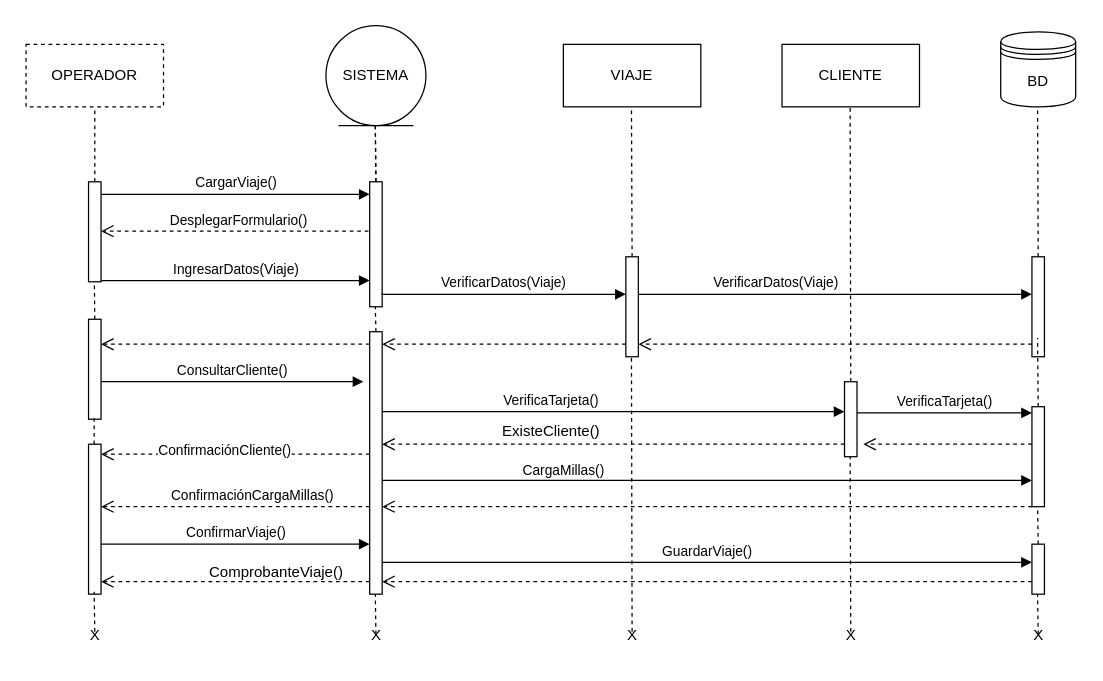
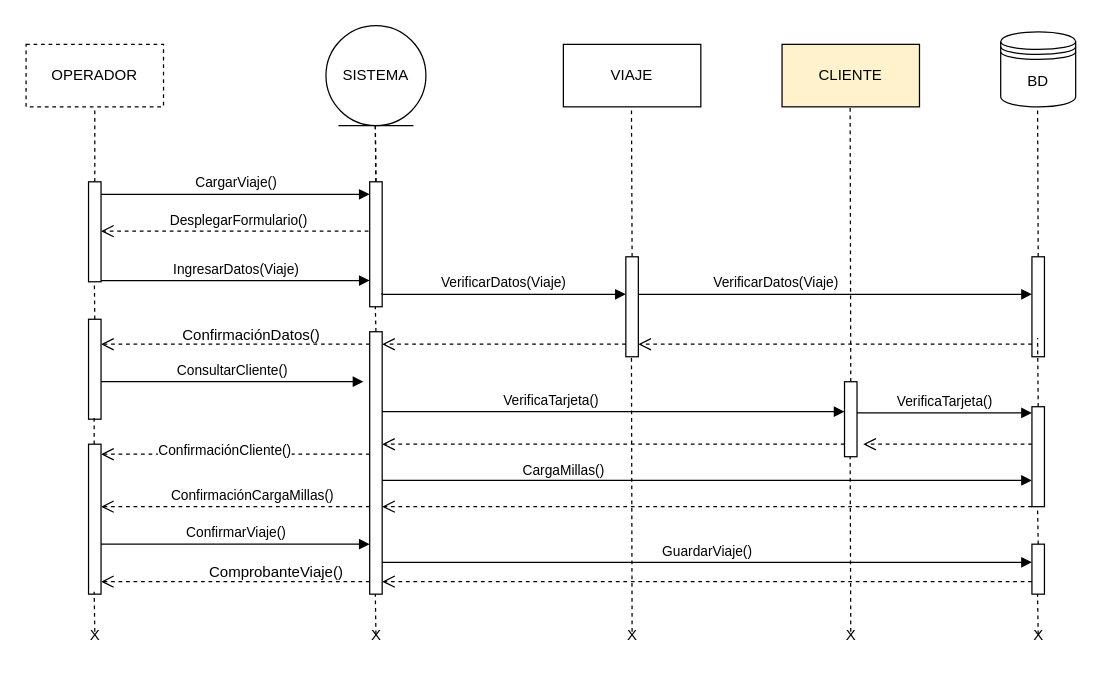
  <mxCell id="0" />
  <mxCell id="1" parent="0" />
  <mxCell id="2" value="VIAJE" style="html=1;whiteSpace=wrap;" vertex="1" parent="1"><mxGeometry x="450" y="35" width="110" height="50" as="geometry" /></mxCell>
  <mxCell id="3" value="OPERADOR" style="html=1;whiteSpace=wrap;dashed=1;" vertex="1" parent="1"><mxGeometry x="20" y="35" width="110" height="50" as="geometry" /></mxCell>
  <mxCell id="4" value="SISTEMA" style="ellipse;shape=umlEntity;whiteSpace=wrap;html=1;" vertex="1" parent="1"><mxGeometry x="260" y="20" width="80" height="80" as="geometry" /></mxCell>
  <mxCell id="5" value="" style="endArrow=none;dashed=1;html=1;rounded=0;entryX=0.5;entryY=1;entryDx=0;entryDy=0;" edge="1" parent="1" target="3"><mxGeometry width="50" height="50" relative="1" as="geometry"><mxPoint x="75" y="145" as="sourcePoint" /><mxPoint x="400" y="205" as="targetPoint" /></mxGeometry></mxCell>
  <mxCell id="6" value="" style="html=1;points=[];perimeter=orthogonalPerimeter;outlineConnect=0;targetShapes=umlLifeline;portConstraint=eastwest;newEdgeStyle={&quot;edgeStyle&quot;:&quot;elbowEdgeStyle&quot;,&quot;elbow&quot;:&quot;vertical&quot;,&quot;curved&quot;:0,&quot;rounded&quot;:0};" vertex="1" parent="1"><mxGeometry x="70" y="145" width="10" height="80" as="geometry" /></mxCell>
  <mxCell id="7" value="CargarViaje()" style="html=1;verticalAlign=bottom;endArrow=block;elbow=vertical;rounded=0;" edge="1" target="10" parent="1"><mxGeometry relative="1" as="geometry"><mxPoint x="80" y="155" as="sourcePoint" /><mxPoint x="200" y="155" as="targetPoint" /></mxGeometry></mxCell>
  <mxCell id="8" value="DesplegarFormulario()" style="html=1;verticalAlign=bottom;endArrow=open;dashed=1;endSize=8;elbow=vertical;rounded=0;exitX=0.5;exitY=0.5;exitDx=0;exitDy=0;exitPerimeter=0;" edge="1" parent="1"><mxGeometry relative="1" as="geometry"><mxPoint x="80" y="184.5" as="targetPoint" /><mxPoint x="300" y="184.5" as="sourcePoint" /></mxGeometry></mxCell>
  <mxCell id="9" value="" style="endArrow=none;dashed=1;html=1;rounded=0;entryX=0.5;entryY=1;entryDx=0;entryDy=0;" edge="1" parent="1"><mxGeometry width="50" height="50" relative="1" as="geometry"><mxPoint x="300" y="145" as="sourcePoint" /><mxPoint x="299.5" y="100" as="targetPoint" /></mxGeometry></mxCell>
  <mxCell id="10" value="" style="html=1;points=[];perimeter=orthogonalPerimeter;outlineConnect=0;targetShapes=umlLifeline;portConstraint=eastwest;newEdgeStyle={&quot;edgeStyle&quot;:&quot;elbowEdgeStyle&quot;,&quot;elbow&quot;:&quot;vertical&quot;,&quot;curved&quot;:0,&quot;rounded&quot;:0};" vertex="1" parent="1"><mxGeometry x="295" y="145" width="10" height="100" as="geometry" /></mxCell>
  <mxCell id="11" value="IngresarDatos(Viaje)" style="html=1;verticalAlign=bottom;endArrow=block;edgeStyle=elbowEdgeStyle;elbow=vertical;curved=0;rounded=0;" edge="1" parent="1" target="10"><mxGeometry width="80" relative="1" as="geometry"><mxPoint x="80" y="224" as="sourcePoint" /><mxPoint x="160" y="224" as="targetPoint" /></mxGeometry></mxCell>
  <mxCell id="12" value="" style="endArrow=none;dashed=1;html=1;rounded=0;entryX=0.5;entryY=1;entryDx=0;entryDy=0;" edge="1" parent="1"><mxGeometry width="50" height="50" relative="1" as="geometry"><mxPoint x="300" y="145" as="sourcePoint" /><mxPoint x="299.5" y="100" as="targetPoint" /></mxGeometry></mxCell>
  <mxCell id="13" value="" style="endArrow=none;dashed=1;html=1;rounded=0;entryX=0.5;entryY=1;entryDx=0;entryDy=0;" edge="1" parent="1"><mxGeometry width="50" height="50" relative="1" as="geometry"><mxPoint x="505" y="205" as="sourcePoint" /><mxPoint x="504.5" y="85" as="targetPoint" /></mxGeometry></mxCell>
  <mxCell id="14" value="" style="html=1;points=[];perimeter=orthogonalPerimeter;outlineConnect=0;targetShapes=umlLifeline;portConstraint=eastwest;newEdgeStyle={&quot;edgeStyle&quot;:&quot;elbowEdgeStyle&quot;,&quot;elbow&quot;:&quot;vertical&quot;,&quot;curved&quot;:0,&quot;rounded&quot;:0};" vertex="1" parent="1"><mxGeometry x="500" y="205" width="10" height="80" as="geometry" /></mxCell>
  <mxCell id="15" value="VerificarDatos(Viaje)" style="html=1;verticalAlign=bottom;endArrow=block;edgeStyle=elbowEdgeStyle;elbow=vertical;curved=0;rounded=0;" edge="1" parent="1"><mxGeometry width="80" relative="1" as="geometry"><mxPoint x="305" y="234" as="sourcePoint" /><mxPoint x="500" y="235" as="targetPoint" /></mxGeometry></mxCell>
  <mxCell id="16" value="" style="endArrow=none;dashed=1;html=1;rounded=0;entryX=0.5;entryY=1;entryDx=0;entryDy=0;" edge="1" parent="1"><mxGeometry width="50" height="50" relative="1" as="geometry"><mxPoint x="300" y="265" as="sourcePoint" /><mxPoint x="299.5" y="245" as="targetPoint" /></mxGeometry></mxCell>
  <mxCell id="17" value="" style="html=1;points=[];perimeter=orthogonalPerimeter;outlineConnect=0;targetShapes=umlLifeline;portConstraint=eastwest;newEdgeStyle={&quot;edgeStyle&quot;:&quot;elbowEdgeStyle&quot;,&quot;elbow&quot;:&quot;vertical&quot;,&quot;curved&quot;:0,&quot;rounded&quot;:0};" vertex="1" parent="1"><mxGeometry x="295" y="265" width="10" height="210" as="geometry" /></mxCell>
  <mxCell id="18" value="" style="html=1;verticalAlign=bottom;endArrow=open;dashed=1;endSize=8;elbow=vertical;rounded=0;exitX=0.5;exitY=0.5;exitDx=0;exitDy=0;exitPerimeter=0;" edge="1" parent="1" target="17"><mxGeometry relative="1" as="geometry"><mxPoint x="310" y="275" as="targetPoint" /><mxPoint x="500" y="275" as="sourcePoint" /></mxGeometry></mxCell>
  <mxCell id="19" value="" style="html=1;verticalAlign=bottom;endArrow=open;dashed=1;endSize=8;elbow=vertical;rounded=0;exitX=0.5;exitY=0.5;exitDx=0;exitDy=0;exitPerimeter=0;" edge="1" parent="1" target="21"><mxGeometry relative="1" as="geometry"><mxPoint x="100" y="275" as="targetPoint" /><mxPoint x="295" y="275" as="sourcePoint" /></mxGeometry></mxCell>
  <mxCell id="20" value="" style="endArrow=none;dashed=1;html=1;rounded=0;entryX=0.5;entryY=1;entryDx=0;entryDy=0;" edge="1" parent="1"><mxGeometry width="50" height="50" relative="1" as="geometry"><mxPoint x="75" y="255" as="sourcePoint" /><mxPoint x="74.66" y="225" as="targetPoint" /></mxGeometry></mxCell>
  <mxCell id="21" value="" style="html=1;points=[];perimeter=orthogonalPerimeter;outlineConnect=0;targetShapes=umlLifeline;portConstraint=eastwest;newEdgeStyle={&quot;edgeStyle&quot;:&quot;elbowEdgeStyle&quot;,&quot;elbow&quot;:&quot;vertical&quot;,&quot;curved&quot;:0,&quot;rounded&quot;:0};" vertex="1" parent="1"><mxGeometry x="70" y="255" width="10" height="80" as="geometry" /></mxCell>
+ <mxCell id="22" value="ConfirmaciónDatos()" style="text;html=1;align=center;verticalAlign=middle;resizable=0;points=[];autosize=1;strokeColor=none;fillColor=none;" vertex="1" parent="1"><mxGeometry x="135" y="253" width="130" height="30" as="geometry" /></mxCell>
  <mxCell id="23" value="BD" style="shape=datastore;whiteSpace=wrap;html=1;" vertex="1" parent="1"><mxGeometry x="800" y="25" width="60" height="60" as="geometry" /></mxCell>
  <mxCell id="24" value="ConsultarCliente()" style="html=1;verticalAlign=bottom;endArrow=block;edgeStyle=elbowEdgeStyle;elbow=vertical;curved=0;rounded=0;" edge="1" parent="1"><mxGeometry width="80" relative="1" as="geometry"><mxPoint x="80" y="305" as="sourcePoint" /><mxPoint x="290" y="305" as="targetPoint" /></mxGeometry></mxCell>
  <mxCell id="25" value="" style="endArrow=none;dashed=1;html=1;rounded=0;entryX=0.5;entryY=1;entryDx=0;entryDy=0;" edge="1" parent="1"><mxGeometry width="50" height="50" relative="1" as="geometry"><mxPoint x="830" y="205" as="sourcePoint" /><mxPoint x="829.5" y="85" as="targetPoint" /></mxGeometry></mxCell>
  <mxCell id="26" value="" style="html=1;points=[];perimeter=orthogonalPerimeter;outlineConnect=0;targetShapes=umlLifeline;portConstraint=eastwest;newEdgeStyle={&quot;edgeStyle&quot;:&quot;elbowEdgeStyle&quot;,&quot;elbow&quot;:&quot;vertical&quot;,&quot;curved&quot;:0,&quot;rounded&quot;:0};" vertex="1" parent="1"><mxGeometry x="825" y="205" width="10" height="80" as="geometry" /></mxCell>
  <mxCell id="27" value="VerificarDatos(Viaje)" style="html=1;verticalAlign=bottom;endArrow=block;edgeStyle=elbowEdgeStyle;elbow=vertical;curved=0;rounded=0;" edge="1" parent="1" target="26"><mxGeometry x="-0.302" width="80" relative="1" as="geometry"><mxPoint x="510" y="235" as="sourcePoint" /><mxPoint x="705" y="236" as="targetPoint" /><mxPoint as="offset" /></mxGeometry></mxCell>
  <mxCell id="28" value="" style="html=1;verticalAlign=bottom;endArrow=open;dashed=1;endSize=8;elbow=vertical;rounded=0;" edge="1" parent="1" source="26"><mxGeometry relative="1" as="geometry"><mxPoint x="510" y="275" as="targetPoint" /><mxPoint x="730" y="275" as="sourcePoint" /></mxGeometry></mxCell>
- <mxCell id="29" value="CLIENTE" style="html=1;whiteSpace=wrap;" vertex="1" parent="1"><mxGeometry x="625" y="35" width="110" height="50" as="geometry" /></mxCell>
+ <mxCell id="29" value="CLIENTE" style="html=1;whiteSpace=wrap;fillColor=#fff2cc;" vertex="1" parent="1"><mxGeometry x="625" y="35" width="110" height="50" as="geometry" /></mxCell>
  <mxCell id="30" value="" style="endArrow=none;dashed=1;html=1;rounded=0;entryX=0.5;entryY=1;entryDx=0;entryDy=0;" edge="1" parent="1"><mxGeometry width="50" height="50" relative="1" as="geometry"><mxPoint x="680" y="305" as="sourcePoint" /><mxPoint x="679.5" y="85" as="targetPoint" /></mxGeometry></mxCell>
  <mxCell id="31" value="" style="html=1;points=[];perimeter=orthogonalPerimeter;outlineConnect=0;targetShapes=umlLifeline;portConstraint=eastwest;newEdgeStyle={&quot;edgeStyle&quot;:&quot;elbowEdgeStyle&quot;,&quot;elbow&quot;:&quot;vertical&quot;,&quot;curved&quot;:0,&quot;rounded&quot;:0};" vertex="1" parent="1"><mxGeometry x="675" y="305" width="10" height="60" as="geometry" /></mxCell>
  <mxCell id="32" value="VerificaTarjeta()" style="html=1;verticalAlign=bottom;endArrow=block;edgeStyle=elbowEdgeStyle;elbow=vertical;curved=0;rounded=0;" edge="1" parent="1" target="31"><mxGeometry x="-0.27" width="80" relative="1" as="geometry"><mxPoint x="305" y="329" as="sourcePoint" /><mxPoint x="515" y="329" as="targetPoint" /><mxPoint as="offset" /></mxGeometry></mxCell>
  <mxCell id="33" value="" style="endArrow=none;dashed=1;html=1;rounded=0;entryX=0.5;entryY=1;entryDx=0;entryDy=0;" edge="1" parent="1"><mxGeometry width="50" height="50" relative="1" as="geometry"><mxPoint x="830" y="325" as="sourcePoint" /><mxPoint x="829.5" y="270" as="targetPoint" /></mxGeometry></mxCell>
  <mxCell id="34" value="" style="html=1;points=[];perimeter=orthogonalPerimeter;outlineConnect=0;targetShapes=umlLifeline;portConstraint=eastwest;newEdgeStyle={&quot;edgeStyle&quot;:&quot;elbowEdgeStyle&quot;,&quot;elbow&quot;:&quot;vertical&quot;,&quot;curved&quot;:0,&quot;rounded&quot;:0};" vertex="1" parent="1"><mxGeometry x="825" y="325" width="10" height="80" as="geometry" /></mxCell>
  <mxCell id="35" value="VerificaTarjeta()" style="html=1;verticalAlign=bottom;endArrow=block;edgeStyle=elbowEdgeStyle;elbow=vertical;curved=0;rounded=0;" edge="1" parent="1" target="34"><mxGeometry width="80" relative="1" as="geometry"><mxPoint x="685" y="330" as="sourcePoint" /><mxPoint x="905" y="330" as="targetPoint" /></mxGeometry></mxCell>
  <mxCell id="36" value="" style="html=1;verticalAlign=bottom;endArrow=open;dashed=1;endSize=8;elbow=vertical;rounded=0;exitX=0.5;exitY=0.5;exitDx=0;exitDy=0;exitPerimeter=0;" edge="1" parent="1"><mxGeometry relative="1" as="geometry"><mxPoint x="690" y="355" as="targetPoint" /><mxPoint x="825" y="355" as="sourcePoint" /></mxGeometry></mxCell>
  <mxCell id="37" value="" style="html=1;verticalAlign=bottom;endArrow=open;dashed=1;endSize=8;elbow=vertical;rounded=0;exitX=0.5;exitY=0.5;exitDx=0;exitDy=0;exitPerimeter=0;" edge="1" parent="1" target="17"><mxGeometry relative="1" as="geometry"><mxPoint x="530" y="355" as="targetPoint" /><mxPoint x="675" y="355" as="sourcePoint" /></mxGeometry></mxCell>
- <mxCell id="38" value="ExisteCliente()" style="text;html=1;align=center;verticalAlign=middle;resizable=0;points=[];autosize=1;strokeColor=none;fillColor=none;" vertex="1" parent="1"><mxGeometry x="390" y="330" width="100" height="30" as="geometry" /></mxCell>
  <mxCell id="39" value="" style="endArrow=none;dashed=1;html=1;rounded=0;entryX=0.5;entryY=1;entryDx=0;entryDy=0;" edge="1" parent="1" source="40"><mxGeometry width="50" height="50" relative="1" as="geometry"><mxPoint x="75" y="375" as="sourcePoint" /><mxPoint x="74.5" y="333" as="targetPoint" /></mxGeometry></mxCell>
  <mxCell id="40" value="" style="html=1;points=[];perimeter=orthogonalPerimeter;outlineConnect=0;targetShapes=umlLifeline;portConstraint=eastwest;newEdgeStyle={&quot;edgeStyle&quot;:&quot;elbowEdgeStyle&quot;,&quot;elbow&quot;:&quot;vertical&quot;,&quot;curved&quot;:0,&quot;rounded&quot;:0};" vertex="1" parent="1"><mxGeometry x="70" y="355" width="10" height="120" as="geometry" /></mxCell>
  <mxCell id="41" value="" style="html=1;verticalAlign=bottom;endArrow=open;dashed=1;endSize=8;elbow=vertical;rounded=0;exitX=0.5;exitY=0.5;exitDx=0;exitDy=0;exitPerimeter=0;" edge="1" parent="1" target="40"><mxGeometry relative="1" as="geometry"><mxPoint x="-75" y="363" as="targetPoint" /><mxPoint x="295" y="363" as="sourcePoint" /></mxGeometry></mxCell>
  <mxCell id="42" value="ConfirmaciónCliente()" style="edgeLabel;html=1;align=center;verticalAlign=middle;resizable=0;points=[];" vertex="1" connectable="0" parent="41"><mxGeometry x="0.086" y="-4" relative="1" as="geometry"><mxPoint as="offset" /></mxGeometry></mxCell>
  <mxCell id="43" value="" style="endArrow=none;dashed=1;html=1;rounded=0;entryX=0.5;entryY=1;entryDx=0;entryDy=0;" edge="1" parent="1"><mxGeometry width="50" height="50" relative="1" as="geometry"><mxPoint x="505" y="505" as="sourcePoint" /><mxPoint x="504.5" y="283" as="targetPoint" /></mxGeometry></mxCell>
  <mxCell id="44" value="ConfirmarViaje()" style="html=1;verticalAlign=bottom;endArrow=block;elbow=vertical;rounded=0;" edge="1" parent="1"><mxGeometry width="80" relative="1" as="geometry"><mxPoint x="80" y="435" as="sourcePoint" /><mxPoint x="295" y="435" as="targetPoint" /></mxGeometry></mxCell>
  <mxCell id="45" value="" style="endArrow=none;dashed=1;html=1;rounded=0;entryX=0.5;entryY=1;entryDx=0;entryDy=0;" edge="1" parent="1"><mxGeometry width="50" height="50" relative="1" as="geometry"><mxPoint x="680" y="505" as="sourcePoint" /><mxPoint x="679.5" y="365" as="targetPoint" /></mxGeometry></mxCell>
  <mxCell id="46" value="" style="endArrow=none;dashed=1;html=1;rounded=0;entryX=0.5;entryY=1;entryDx=0;entryDy=0;" edge="1" parent="1"><mxGeometry width="50" height="50" relative="1" as="geometry"><mxPoint x="830" y="435" as="sourcePoint" /><mxPoint x="829.5" y="405" as="targetPoint" /></mxGeometry></mxCell>
  <mxCell id="47" value="" style="html=1;points=[];perimeter=orthogonalPerimeter;outlineConnect=0;targetShapes=umlLifeline;portConstraint=eastwest;newEdgeStyle={&quot;edgeStyle&quot;:&quot;elbowEdgeStyle&quot;,&quot;elbow&quot;:&quot;vertical&quot;,&quot;curved&quot;:0,&quot;rounded&quot;:0};" vertex="1" parent="1"><mxGeometry x="825" y="435" width="10" height="40" as="geometry" /></mxCell>
  <mxCell id="48" value="CargaMillas()" style="html=1;verticalAlign=bottom;endArrow=block;edgeStyle=elbowEdgeStyle;elbow=vertical;curved=0;rounded=0;" edge="1" parent="1" target="34"><mxGeometry x="-0.442" y="-1" width="80" relative="1" as="geometry"><mxPoint x="305" y="384" as="sourcePoint" /><mxPoint x="675" y="384" as="targetPoint" /><mxPoint as="offset" /></mxGeometry></mxCell>
  <mxCell id="49" value="" style="html=1;verticalAlign=bottom;endArrow=open;dashed=1;endSize=8;elbow=vertical;rounded=0;" edge="1" parent="1" target="17"><mxGeometry relative="1" as="geometry"><mxPoint x="510" y="405" as="targetPoint" /><mxPoint x="825" y="405" as="sourcePoint" /></mxGeometry></mxCell>
  <mxCell id="50" value="" style="html=1;verticalAlign=bottom;endArrow=open;dashed=1;endSize=8;elbow=vertical;rounded=0;" edge="1" parent="1" target="40"><mxGeometry relative="1" as="geometry"><mxPoint x="100" y="405" as="targetPoint" /><mxPoint x="295" y="405" as="sourcePoint" /></mxGeometry></mxCell>
  <mxCell id="51" value="ConfirmaciónCargaMillas()" style="edgeLabel;html=1;align=center;verticalAlign=middle;resizable=0;points=[];" vertex="1" connectable="0" parent="50"><mxGeometry x="-0.206" y="-3" relative="1" as="geometry"><mxPoint x="-10" y="-7" as="offset" /></mxGeometry></mxCell>
  <mxCell id="52" value="GuardarViaje()" style="html=1;verticalAlign=bottom;endArrow=block;elbow=vertical;rounded=0;" edge="1" parent="1" target="47"><mxGeometry width="80" relative="1" as="geometry"><mxPoint x="305" y="449.5" as="sourcePoint" /><mxPoint x="520" y="449.5" as="targetPoint" /></mxGeometry></mxCell>
  <mxCell id="53" value="" style="html=1;verticalAlign=bottom;endArrow=open;dashed=1;endSize=8;elbow=vertical;rounded=0;" edge="1" parent="1"><mxGeometry relative="1" as="geometry"><mxPoint x="305" y="465" as="targetPoint" /><mxPoint x="825" y="465" as="sourcePoint" /></mxGeometry></mxCell>
  <mxCell id="54" value="" style="html=1;verticalAlign=bottom;endArrow=open;dashed=1;endSize=8;elbow=vertical;rounded=0;" edge="1" parent="1"><mxGeometry relative="1" as="geometry"><mxPoint x="80" y="465" as="targetPoint" /><mxPoint x="295" y="465" as="sourcePoint" /></mxGeometry></mxCell>
  <mxCell id="55" value="ComprobanteViaje()" style="text;html=1;align=center;verticalAlign=middle;resizable=0;points=[];autosize=1;strokeColor=none;fillColor=none;" vertex="1" parent="1"><mxGeometry x="155" y="443" width="130" height="30" as="geometry" /></mxCell>
  <mxCell id="56" value="" style="endArrow=none;dashed=1;html=1;rounded=0;entryX=0.5;entryY=1;entryDx=0;entryDy=0;" edge="1" parent="1"><mxGeometry width="50" height="50" relative="1" as="geometry"><mxPoint x="75" y="505" as="sourcePoint" /><mxPoint x="74.5" y="473" as="targetPoint" /></mxGeometry></mxCell>
  <mxCell id="57" value="" style="endArrow=none;dashed=1;html=1;rounded=0;entryX=0.5;entryY=1;entryDx=0;entryDy=0;" edge="1" parent="1"><mxGeometry width="50" height="50" relative="1" as="geometry"><mxPoint x="300" y="507" as="sourcePoint" /><mxPoint x="299.5" y="475" as="targetPoint" /></mxGeometry></mxCell>
  <mxCell id="58" value="" style="endArrow=none;dashed=1;html=1;rounded=0;entryX=0.5;entryY=1;entryDx=0;entryDy=0;" edge="1" parent="1"><mxGeometry width="50" height="50" relative="1" as="geometry"><mxPoint x="830" y="507" as="sourcePoint" /><mxPoint x="829.5" y="475" as="targetPoint" /></mxGeometry></mxCell>
  <mxCell id="59" value="X" style="text;html=1;align=center;verticalAlign=middle;resizable=0;points=[];autosize=1;strokeColor=none;fillColor=none;" vertex="1" parent="1"><mxGeometry x="60" y="493" width="30" height="30" as="geometry" /></mxCell>
  <mxCell id="60" value="X" style="text;html=1;align=center;verticalAlign=middle;resizable=0;points=[];autosize=1;strokeColor=none;fillColor=none;" vertex="1" parent="1"><mxGeometry x="285" y="493" width="30" height="30" as="geometry" /></mxCell>
  <mxCell id="61" value="X" style="text;html=1;align=center;verticalAlign=middle;resizable=0;points=[];autosize=1;strokeColor=none;fillColor=none;" vertex="1" parent="1"><mxGeometry x="490" y="493" width="30" height="30" as="geometry" /></mxCell>
  <mxCell id="62" value="X" style="text;html=1;align=center;verticalAlign=middle;resizable=0;points=[];autosize=1;strokeColor=none;fillColor=none;" vertex="1" parent="1"><mxGeometry x="665" y="493" width="30" height="30" as="geometry" /></mxCell>
  <mxCell id="63" value="X" style="text;html=1;align=center;verticalAlign=middle;resizable=0;points=[];autosize=1;strokeColor=none;fillColor=none;" vertex="1" parent="1"><mxGeometry x="815" y="493" width="30" height="30" as="geometry" /></mxCell>
